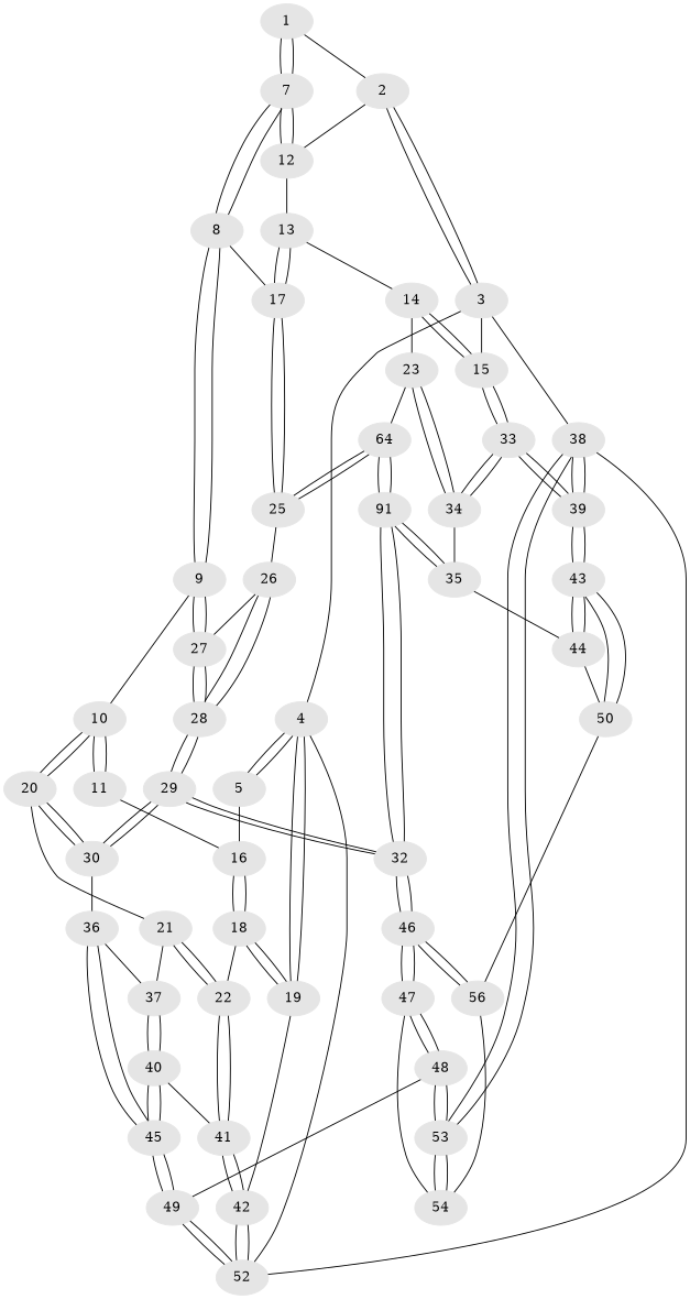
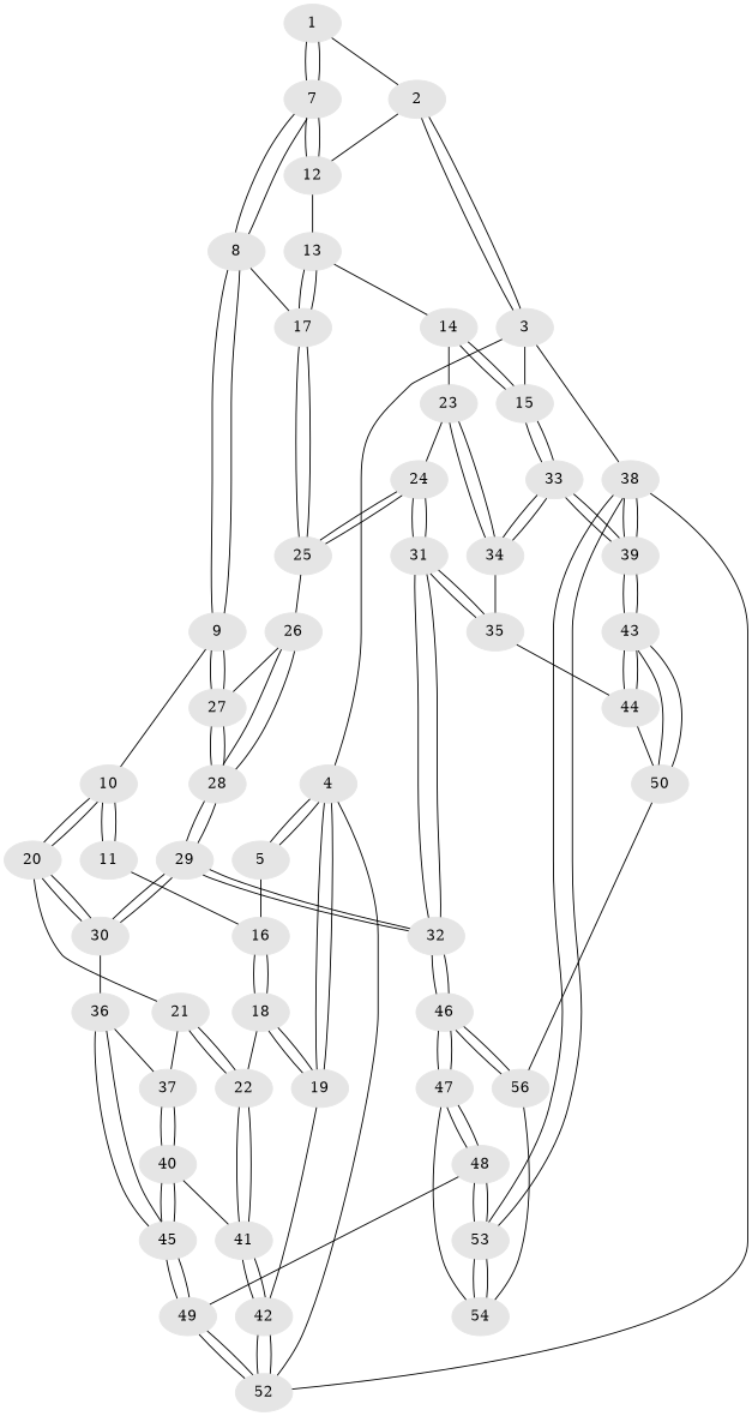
  graph {
    node [color=gray90 style=filled]
    1
    2
    7
    3
    12
    8
    4
    15
    38
    13
    5
    19
    52
    33
    39
    53
    16
    42
    18
    11
    9
    17
    10
    27
    25
    20
    28
    21
    30
    14
    23
-   24 [label=64]
+   24
    34
    22
    26
    41
    37
    36
    40
-   31 [label=91]
+   31
    35
    32
    29
    46
    45
    44
    47
    n48 [label=56]
    43
    50
    49
    54
    48
    1 -- 2
    1 -- 7
    1 -- 7
    2 -- 3
    2 -- 3
    2 -- 12
    7 -- 12
    7 -- 12
    7 -- 8
    7 -- 8
    3 -- 4
    3 -- 15
    3 -- 38
    12 -- 13
    8 -- 9
    8 -- 9
    8 -- 17
    4 -- 5
    4 -- 5
    4 -- 19
    4 -- 19
    4 -- 52
    15 -- 33
    15 -- 33
    38 -- 52
    38 -- 39
    38 -- 39
    38 -- 53
    38 -- 53
    13 -- 17
    13 -- 17
    13 -- 14
    5 -- 16
    19 -- 42
    33 -- 39
    33 -- 39
    33 -- 34
    33 -- 34
    39 -- 43
    39 -- 43
    53 -- 54
    53 -- 54
    16 -- 18
    16 -- 18
    42 -- 52
    42 -- 52
    18 -- 19
    18 -- 19
    18 -- 22
    11 -- 16
    9 -- 10
    9 -- 27
    9 -- 27
    17 -- 25
    17 -- 25
    10 -- 11
    10 -- 11
    10 -- 20
    10 -- 20
    27 -- 28
    27 -- 28
    25 -- 26
    20 -- 21
    20 -- 30
    20 -- 30
    28 -- 29
    28 -- 29
    21 -- 22
    21 -- 22
    21 -- 37
    30 -- 36
    14 -- 15
    14 -- 15
    14 -- 23
    23 -- 24
    23 -- 34
    23 -- 34
    24 -- 25
    24 -- 25
    24 -- 31
    24 -- 31
    34 -- 35
    22 -- 41
    22 -- 41
    26 -- 27
    26 -- 28
    26 -- 28
    41 -- 42
    41 -- 42
    37 -- 40
    37 -- 40
    36 -- 37
    36 -- 45
    36 -- 45
    40 -- 41
    40 -- 45
    40 -- 45
    31 -- 35
    31 -- 35
    31 -- 32
    31 -- 32
    35 -- 44
    32 -- 46
    32 -- 46
    29 -- 30
    29 -- 30
    29 -- 32
    29 -- 32
    46 -- 47
    46 -- 47
    46 -- n48
    46 -- n48
    45 -- 49
    45 -- 49
    44 -- 50
    47 -- 54
    47 -- 48
    47 -- 48
    n48 -- 54
    43 -- 44
    43 -- 44
    43 -- 50
    43 -- 50
    50 -- n48
    49 -- 52
    49 -- 52
    48 -- 53
    48 -- 53
    48 -- 49
  }
